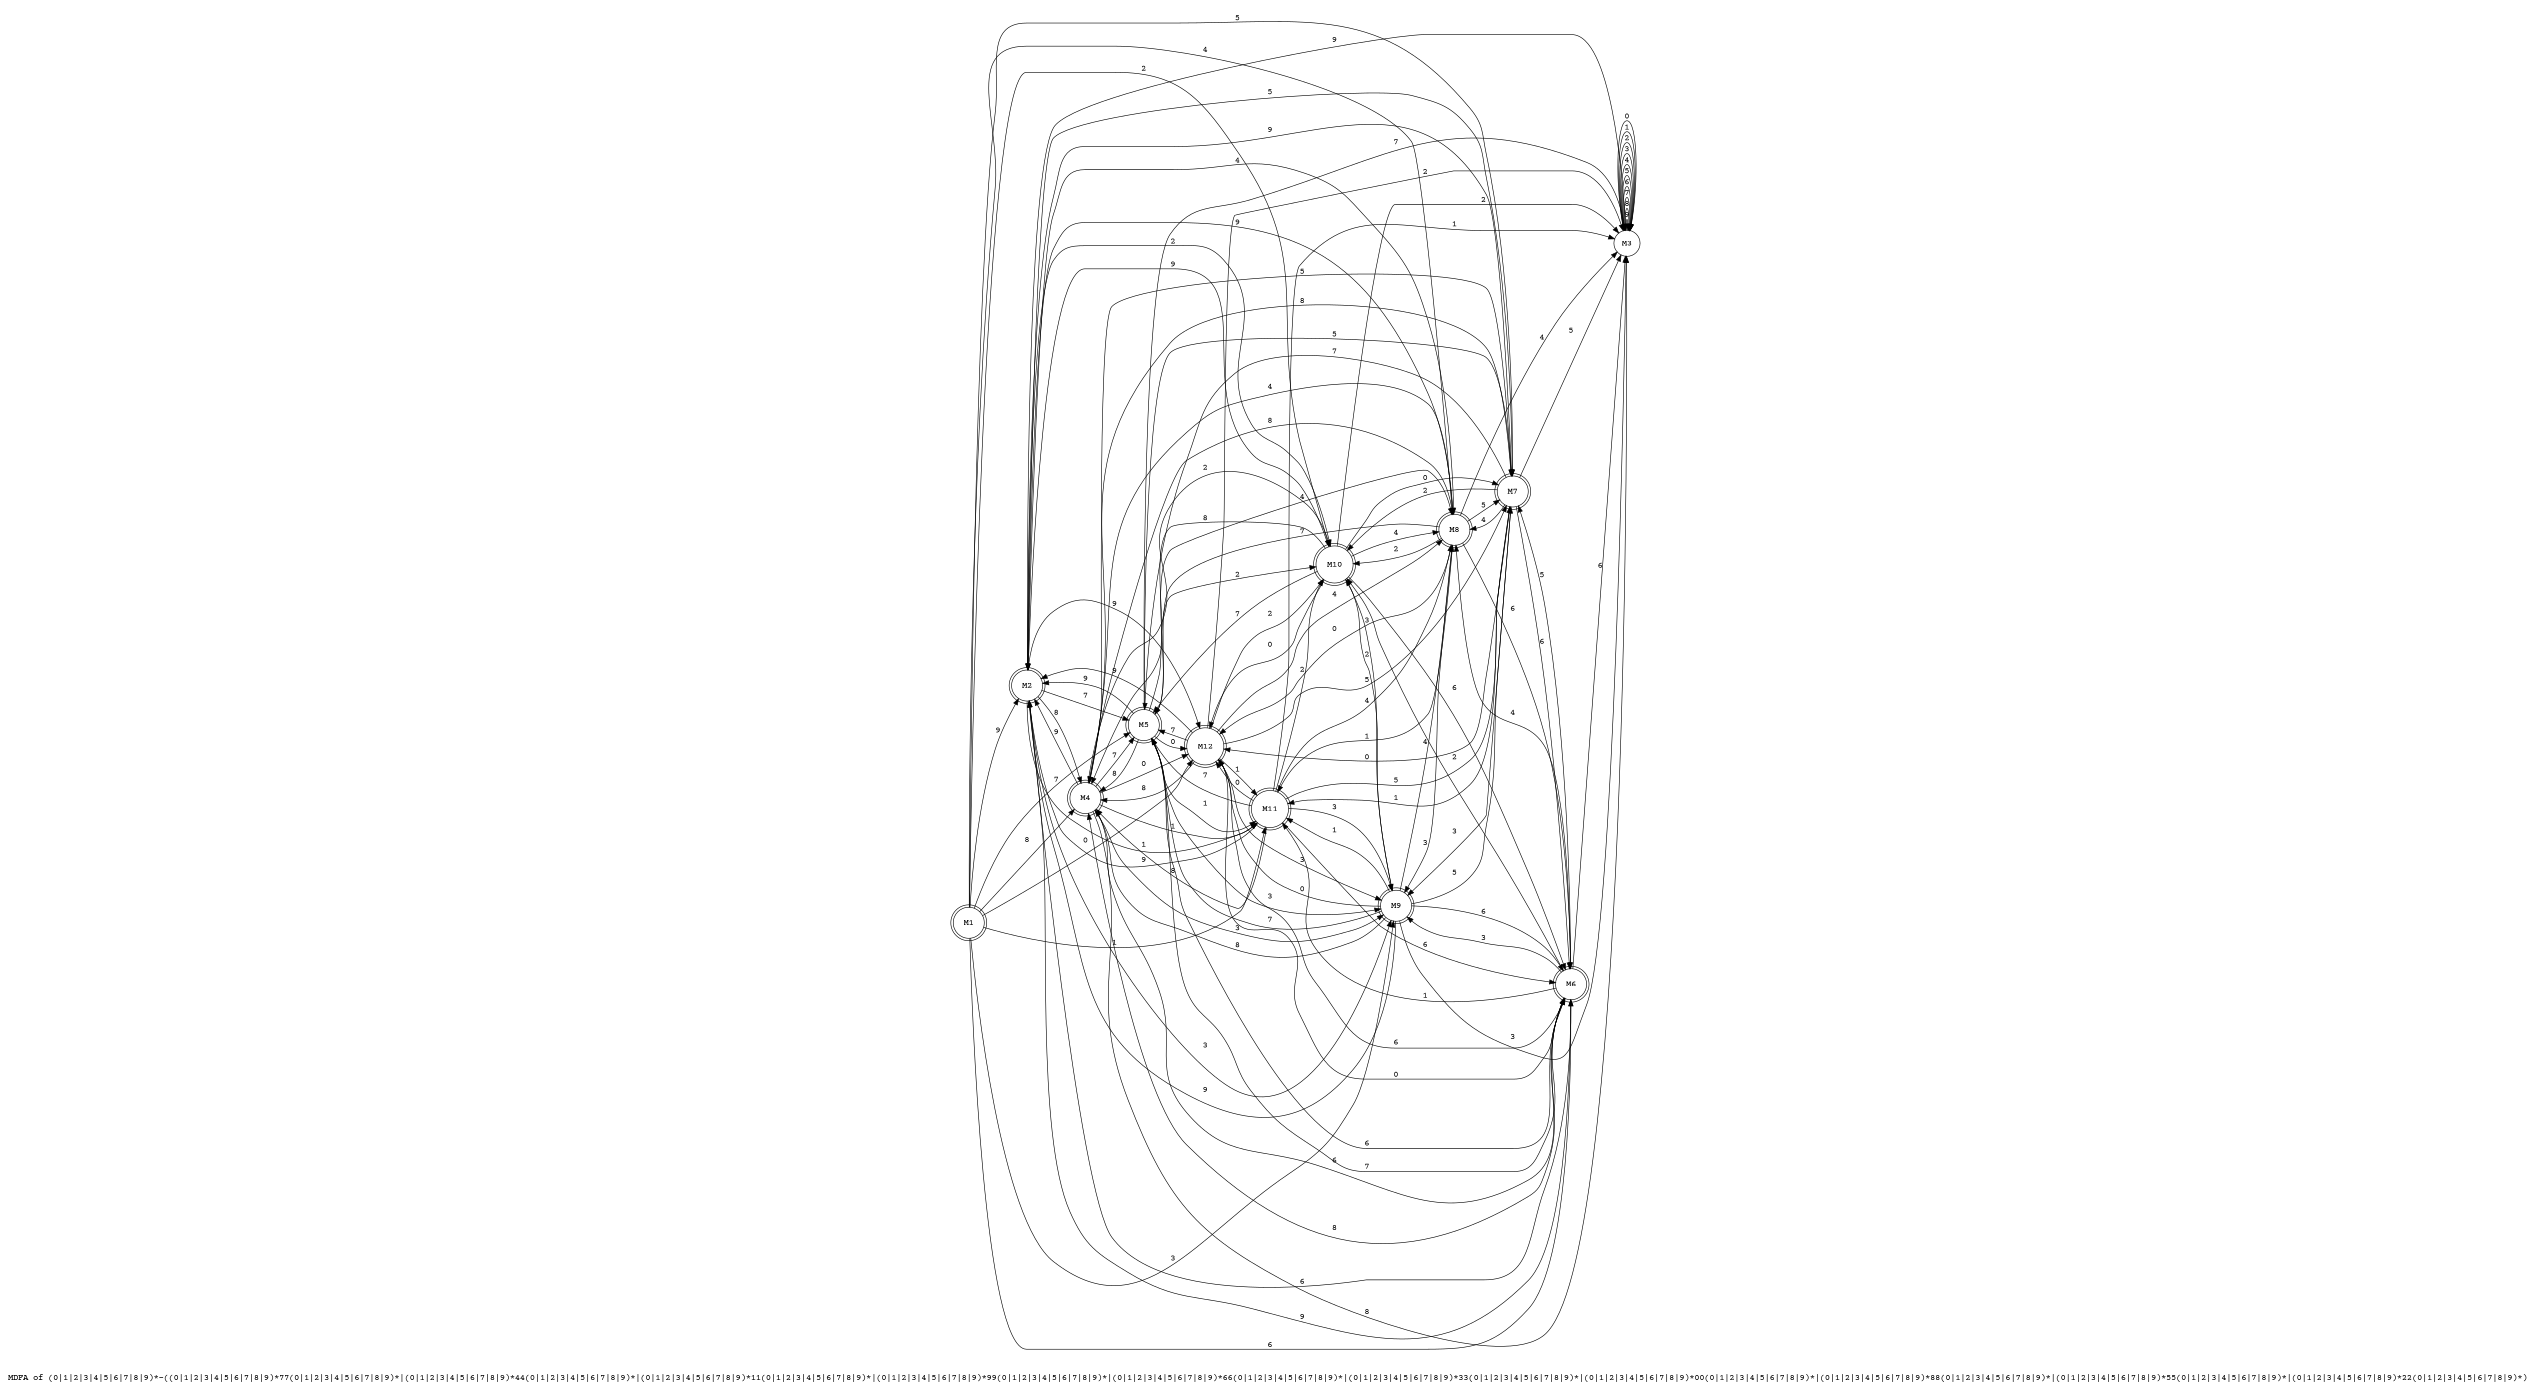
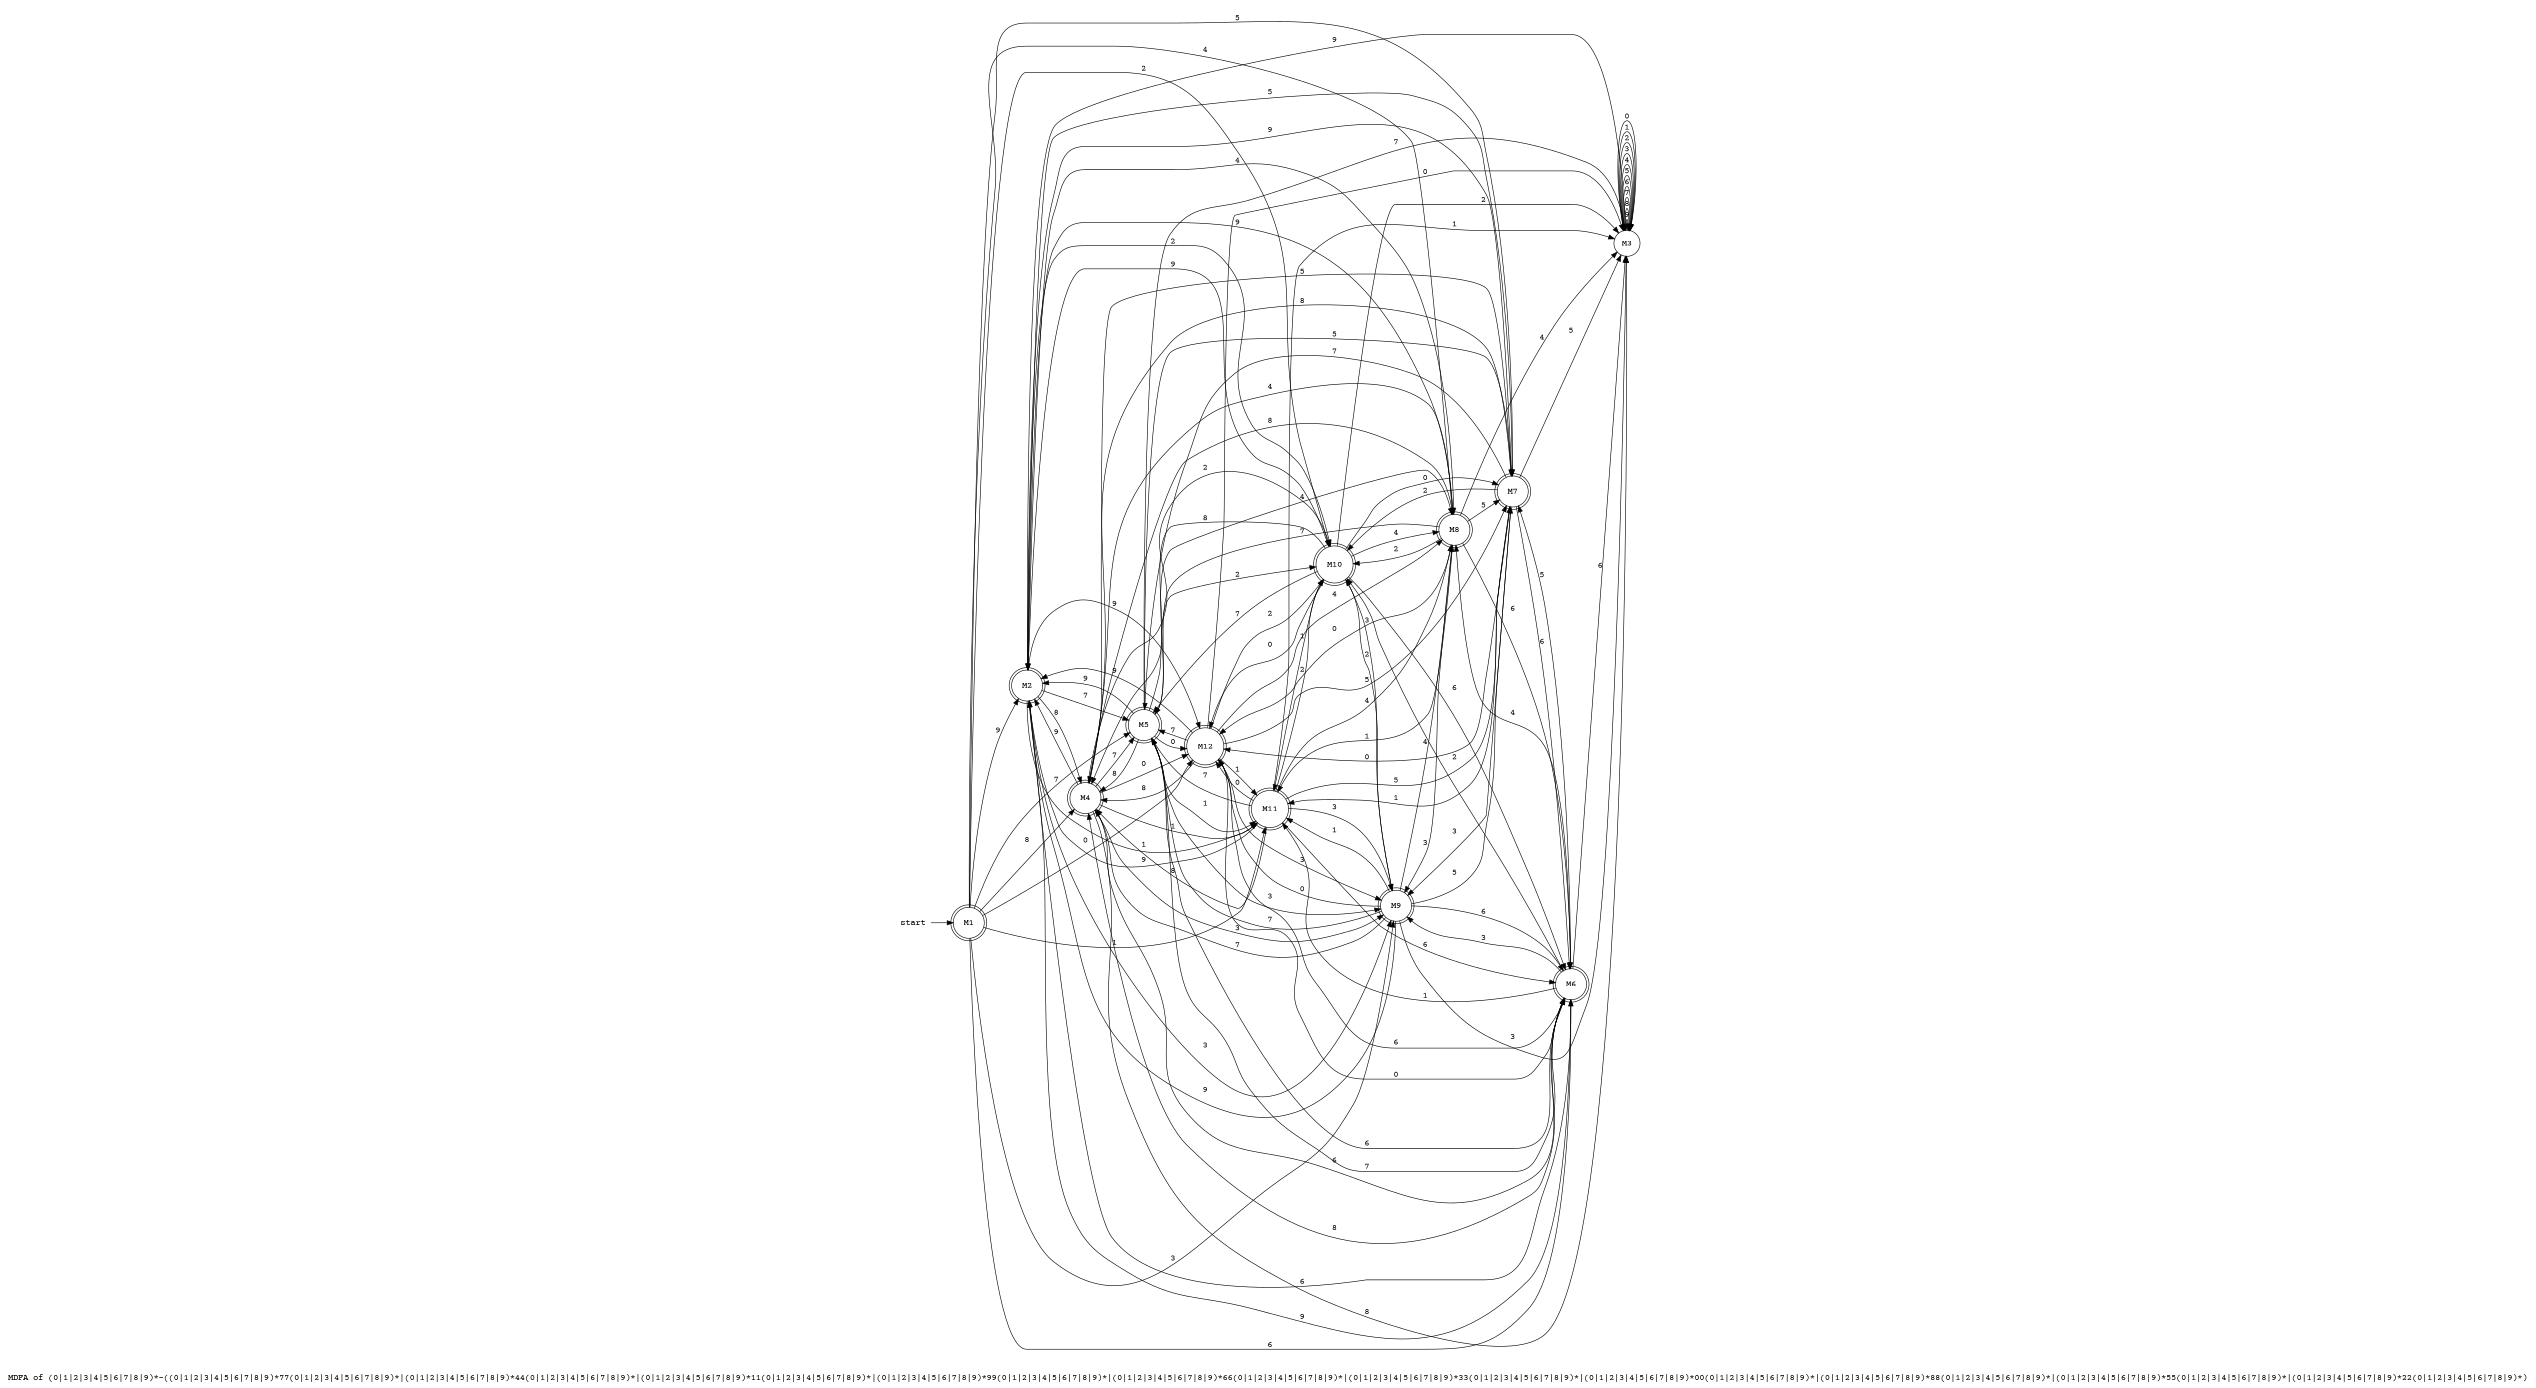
  digraph {
    fontname="Courier Prime"
    label="MDFA of (0|1|2|3|4|5|6|7|8|9)*-((0|1|2|3|4|5|6|7|8|9)*77(0|1|2|3|4|5|6|7|8|9)*|(0|1|2|3|4|5|6|7|8|9)*44(0|1|2|3|4|5|6|7|8|9)*|(0|1|2|3|4|5|6|7|8|9)*11(0|1|2|3|4|5|6|7|8|9)*|(0|1|2|3|4|5|6|7|8|9)*99(0|1|2|3|4|5|6|7|8|9)*|(0|1|2|3|4|5|6|7|8|9)*66(0|1|2|3|4|5|6|7|8|9)*|(0|1|2|3|4|5|6|7|8|9)*33(0|1|2|3|4|5|6|7|8|9)*|(0|1|2|3|4|5|6|7|8|9)*00(0|1|2|3|4|5|6|7|8|9)*|(0|1|2|3|4|5|6|7|8|9)*88(0|1|2|3|4|5|6|7|8|9)*|(0|1|2|3|4|5|6|7|8|9)*55(0|1|2|3|4|5|6|7|8|9)*|(0|1|2|3|4|5|6|7|8|9)*22(0|1|2|3|4|5|6|7|8|9)*)"
    rankdir=LR
    node [fontname="Courier Prime" shape=doublecircle]
    edge [fontname="Courier Prime"]
+   start [shape=none]
    n2 [label=M1]
    n3 [label=M2]
    n4 [label=M4]
    n5 [label=M5]
    n6 [label=M6]
    n7 [label=M7]
    n8 [label=M8]
    n9 [label=M9]
    n10 [label=M10]
    n11 [label=M11]
    n12 [label=M12]
    n13 [label=M3 shape=circle]
+   start -> n2
    n2 -> n3 [label=9]
    n2 -> n4 [label=8]
    n2 -> n5 [label=7]
    n2 -> n6 [label=6]
    n2 -> n7 [label=5]
    n2 -> n8 [label=4]
    n2 -> n9 [label=3]
    n2 -> n10 [label=2]
    n2 -> n11 [label=1]
    n2 -> n12 [label=0]
    n3 -> n4 [label=8]
    n3 -> n5 [label=7]
    n3 -> n6 [label=6]
    n3 -> n7 [label=5]
    n3 -> n8 [label=4]
    n3 -> n9 [label=3]
    n3 -> n10 [label=2]
    n3 -> n11 [label=1]
    n3 -> n12 [label=9]
    n3 -> n13 [label=9]
    n4 -> n3 [label=9]
    n4 -> n5 [label=7]
    n4 -> n6 [label=6]
    n4 -> n7 [label=5]
    n4 -> n8 [label=4]
    n4 -> n9 [label=3]
    n4 -> n10 [label=2]
    n4 -> n11 [label=1]
    n4 -> n12 [label=0]
    n4 -> n13 [label=8]
    n5 -> n3 [label=9]
    n5 -> n4 [label=8]
    n5 -> n6 [label=6]
    n5 -> n7 [label=5]
    n5 -> n8 [label=4]
    n5 -> n9 [label=3]
    n5 -> n10 [label=2]
    n5 -> n11 [label=1]
    n5 -> n12 [label=0]
    n5 -> n13 [label=7]
    n6 -> n3 [label=9]
    n6 -> n4 [label=8]
    n6 -> n5 [label=7]
    n6 -> n7 [label=5]
    n6 -> n8 [label=4]
    n6 -> n9 [label=3]
    n6 -> n10 [label=2]
    n6 -> n11 [label=1]
    n6 -> n12 [label=0]
    n6 -> n13 [label=6]
    n7 -> n3 [label=9]
    n7 -> n4 [label=8]
    n7 -> n5 [label=7]
    n7 -> n6 [label=6]
-   n7 -> n8 [label=4]
    n7 -> n9 [label=3]
    n7 -> n10 [label=2]
    n7 -> n11 [label=1]
    n7 -> n12 [label=0]
    n7 -> n13 [label=5]
    n8 -> n3 [label=9]
    n8 -> n4 [label=8]
    n8 -> n5 [label=7]
    n8 -> n6 [label=6]
    n8 -> n7 [label=5]
    n8 -> n9 [label=3]
    n8 -> n10 [label=2]
    n8 -> n11 [label=1]
    n8 -> n12 [label=0]
    n8 -> n13 [label=4]
    n9 -> n3 [label=9]
-   n9 -> n4 [label=8]
+   n9 -> n4 [label=7]
    n9 -> n5 [label=7]
    n9 -> n6 [label=6]
    n9 -> n7 [label=5]
    n9 -> n8 [label=4]
    n9 -> n10 [label=2]
    n9 -> n11 [label=1]
    n9 -> n12 [label=0]
    n9 -> n13 [label=3]
    n10 -> n3 [label=9]
    n10 -> n4 [label=8]
    n10 -> n5 [label=7]
    n10 -> n6 [label=6]
    n10 -> n7 [label=0]
    n10 -> n8 [label=4]
    n10 -> n9 [label=3]
+   n10 -> n11 [label=1]
    n10 -> n12 [label=0]
    n10 -> n13 [label=2]
    n11 -> n3 [label=9]
    n11 -> n4 [label=8]
    n11 -> n5 [label=7]
    n11 -> n6 [label=6]
    n11 -> n7 [label=5]
    n11 -> n8 [label=4]
    n11 -> n9 [label=3]
    n11 -> n10 [label=2]
    n11 -> n12 [label=0]
    n11 -> n13 [label=1]
    n12 -> n3 [label=9]
    n12 -> n4 [label=8]
    n12 -> n5 [label=7]
    n12 -> n6 [label=6]
    n12 -> n7 [label=5]
    n12 -> n8 [label=4]
    n12 -> n9 [label=3]
    n12 -> n10 [label=2]
    n12 -> n11 [label=1]
-   n12 -> n13 [label=2]
+   n12 -> n13 [label=0]
    n13 -> n13 [label=9]
    n13 -> n13 [label=8]
    n13 -> n13 [label=7]
    n13 -> n13 [label=6]
    n13 -> n13 [label=5]
    n13 -> n13 [label=4]
    n13 -> n13 [label=3]
    n13 -> n13 [label=2]
    n13 -> n13 [label=1]
    n13 -> n13 [label=0]
  }
